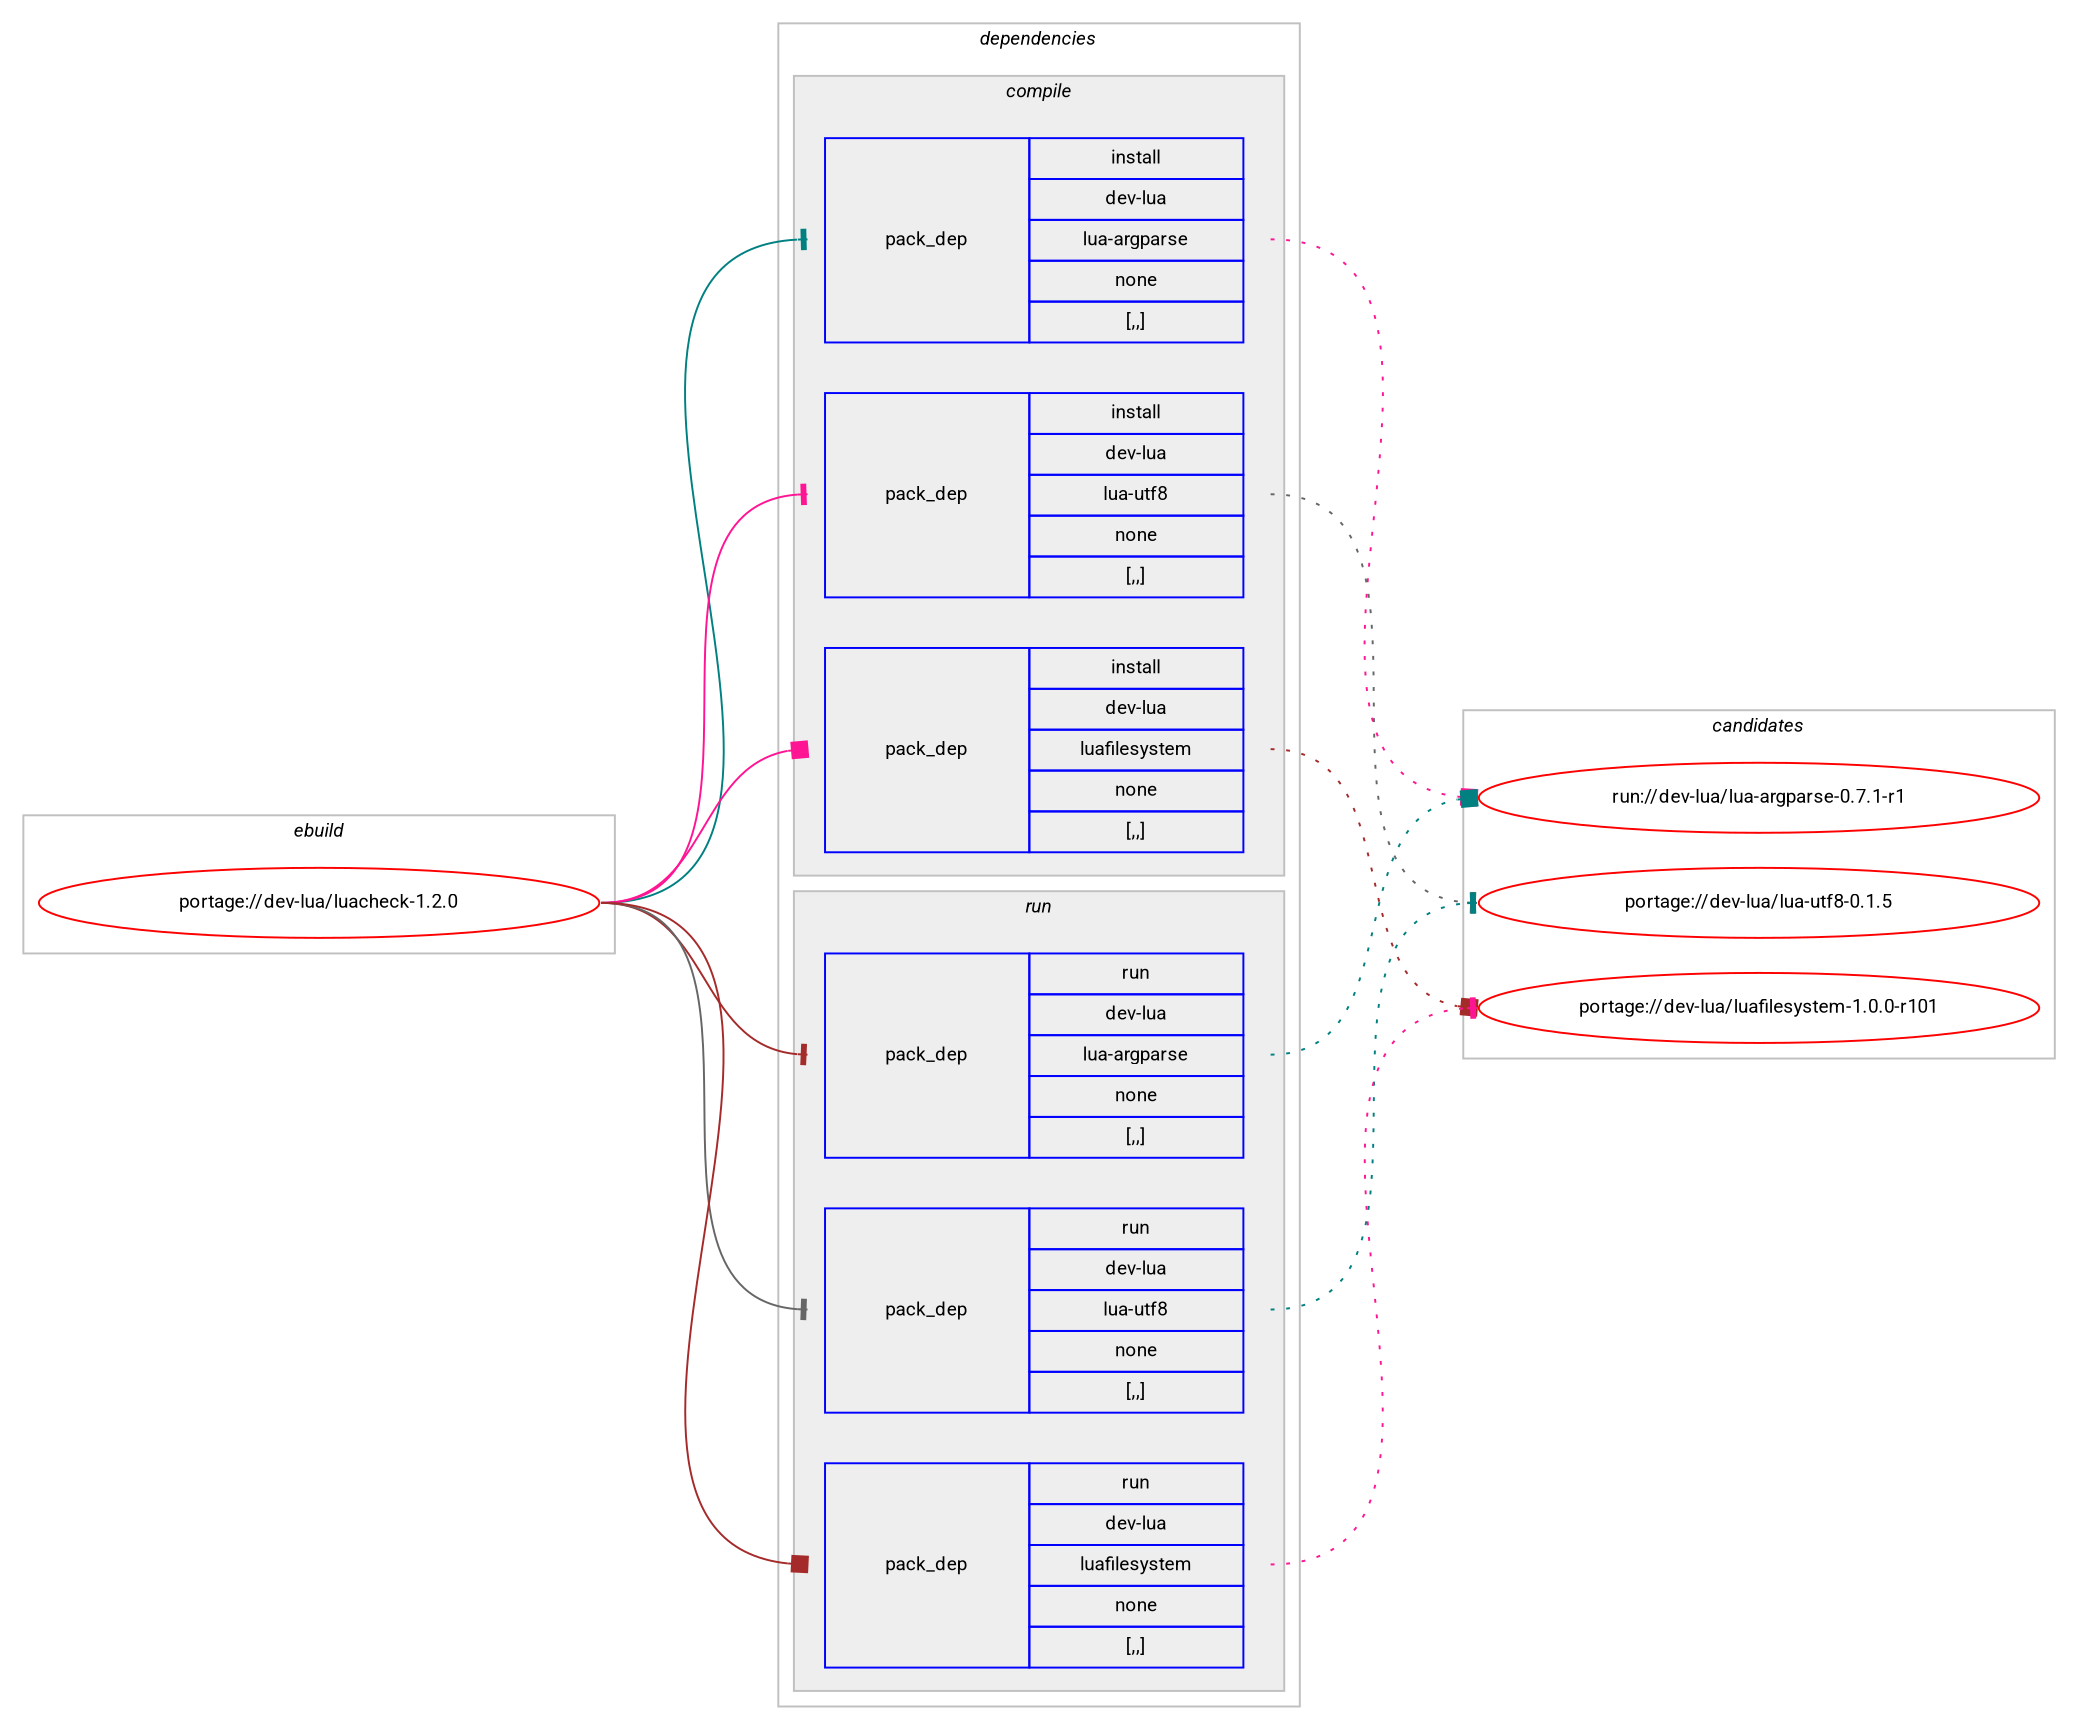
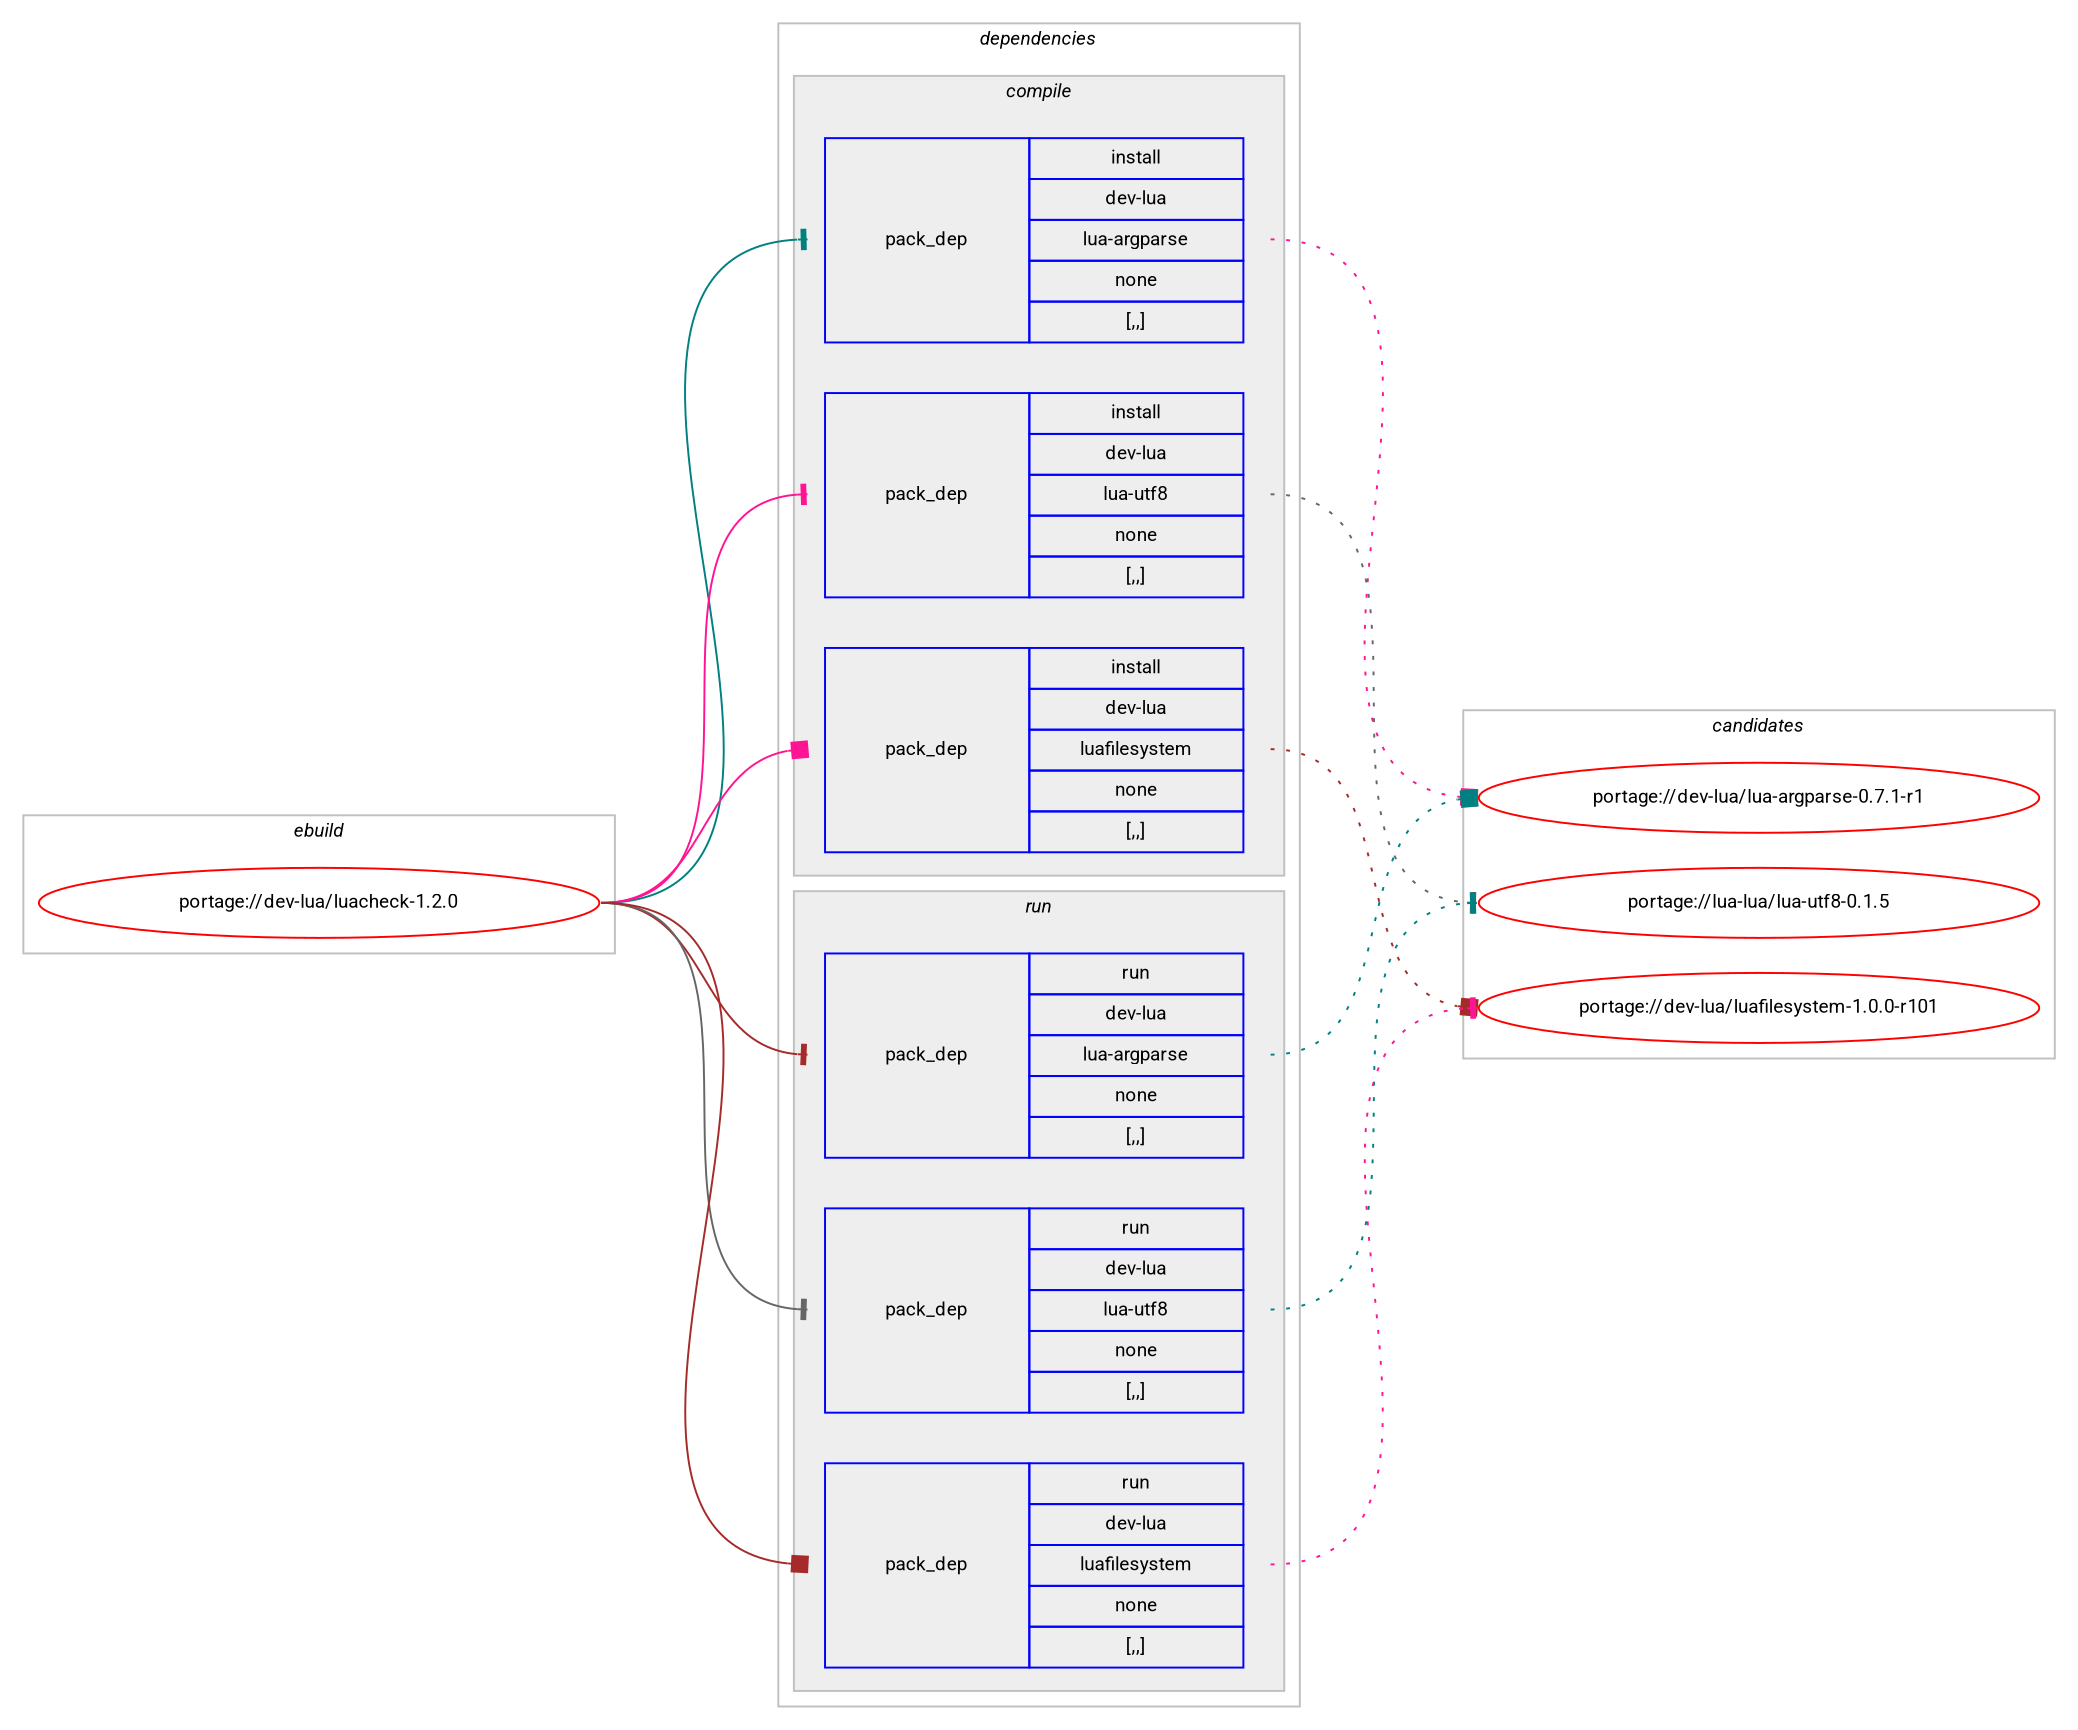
  digraph {
    compound=true
    concentrate=true
    fontname=Roboto
    fontsize=10
    newrank=true
    rankdir=LR
    ranksep=1.5
    node [color=blue fontname=Roboto fontsize=10 shape=none]
    edge [arrowhead=tee color=deeppink fontname=Roboto headport=w style=solid tailport=e weight=20]
    n1 [color=red label="portage://dev-lua/luacheck-1.2.0" width=4 shape=""]
    n2 [label=<<TABLE BORDER="0" CELLBORDER="1" CELLSPACING="0" CELLPADDING="4" WIDTH="220"><TR><TD ROWSPAN="6" CELLPADDING="30">pack_dep</TD></TR><TR><TD WIDTH="110">install</TD></TR><TR><TD>dev-lua</TD></TR><TR><TD>lua-argparse</TD></TR><TR><TD>none</TD></TR><TR><TD>[,,]</TD></TR></TABLE>>]
    n3 [label=<<TABLE BORDER="0" CELLBORDER="1" CELLSPACING="0" CELLPADDING="4" WIDTH="220"><TR><TD ROWSPAN="6" CELLPADDING="30">pack_dep</TD></TR><TR><TD WIDTH="110">install</TD></TR><TR><TD>dev-lua</TD></TR><TR><TD>lua-utf8</TD></TR><TR><TD>none</TD></TR><TR><TD>[,,]</TD></TR></TABLE>>]
    n4 [label=<<TABLE BORDER="0" CELLBORDER="1" CELLSPACING="0" CELLPADDING="4" WIDTH="220"><TR><TD ROWSPAN="6" CELLPADDING="30">pack_dep</TD></TR><TR><TD WIDTH="110">install</TD></TR><TR><TD>dev-lua</TD></TR><TR><TD>luafilesystem</TD></TR><TR><TD>none</TD></TR><TR><TD>[,,]</TD></TR></TABLE>>]
    n5 [label=<<TABLE BORDER="0" CELLBORDER="1" CELLSPACING="0" CELLPADDING="4" WIDTH="220"><TR><TD ROWSPAN="6" CELLPADDING="30">pack_dep</TD></TR><TR><TD WIDTH="110">run</TD></TR><TR><TD>dev-lua</TD></TR><TR><TD>lua-argparse</TD></TR><TR><TD>none</TD></TR><TR><TD>[,,]</TD></TR></TABLE>>]
    n6 [label=<<TABLE BORDER="0" CELLBORDER="1" CELLSPACING="0" CELLPADDING="4" WIDTH="220"><TR><TD ROWSPAN="6" CELLPADDING="30">pack_dep</TD></TR><TR><TD WIDTH="110">run</TD></TR><TR><TD>dev-lua</TD></TR><TR><TD>lua-utf8</TD></TR><TR><TD>none</TD></TR><TR><TD>[,,]</TD></TR></TABLE>>]
    n7 [label=<<TABLE BORDER="0" CELLBORDER="1" CELLSPACING="0" CELLPADDING="4" WIDTH="220"><TR><TD ROWSPAN="6" CELLPADDING="30">pack_dep</TD></TR><TR><TD WIDTH="110">run</TD></TR><TR><TD>dev-lua</TD></TR><TR><TD>luafilesystem</TD></TR><TR><TD>none</TD></TR><TR><TD>[,,]</TD></TR></TABLE>>]
-   n8 [color=red label="run://dev-lua/lua-argparse-0.7.1-r1" width=4 shape=""]
-   n9 [color=red label="portage://dev-lua/lua-utf8-0.1.5" width=4 shape=""]
+   n8 [color=red label="portage://dev-lua/lua-argparse-0.7.1-r1" width=4 shape=""]
+   n9 [color=red label="portage://lua-lua/lua-utf8-0.1.5" width=4 shape=""]
    n10 [color=red label="portage://dev-lua/luafilesystem-1.0.0-r101" width=4 shape=""]
    subgraph cluster_1 {
      color=gray
      label=<<i>ebuild</i>>
      n1
    }
    subgraph cluster_2 {
      color=gray
      label=<<i>dependencies</i>>
      subgraph cluster_3 {
        color=gray
        fillcolor="#eeeeee"
        label=<<i>compile</i>>
        style=filled
        subgraph sub_4 {
          color=gray
          fillcolor="#eeeeee"
          label=<<i>compile</i>>
          style=filled
          n2
        }
        subgraph sub_5 {
          color=gray
          fillcolor="#eeeeee"
          label=<<i>compile</i>>
          style=filled
          n3
        }
        subgraph sub_6 {
          color=gray
          fillcolor="#eeeeee"
          label=<<i>compile</i>>
          style=filled
          n4
        }
      }
      subgraph cluster_7 {
        color=gray
        fillcolor="#eeeeee"
        label=<<i>compile and run</i>>
        style=filled
      }
      subgraph cluster_8 {
        color=gray
        fillcolor="#eeeeee"
        label=<<i>run</i>>
        style=filled
        subgraph sub_9 {
          color=gray
          fillcolor="#eeeeee"
          label=<<i>run</i>>
          style=filled
          n5
        }
        subgraph sub_10 {
          color=gray
          fillcolor="#eeeeee"
          label=<<i>run</i>>
          style=filled
          n6
        }
        subgraph sub_11 {
          color=gray
          fillcolor="#eeeeee"
          label=<<i>run</i>>
          style=filled
          n7
        }
      }
    }
    subgraph cluster_12 {
      color=gray
      label=<<i>candidates</i>>
      rank=same
      subgraph sub_13 {
        color=black
        label=<<i>candidates</i>>
        nodesep=1
        rank=same
        n8
      }
      subgraph sub_14 {
        color=black
        label=<<i>candidates</i>>
        nodesep=1
        rank=same
        n9
      }
      subgraph sub_15 {
        color=black
        label=<<i>candidates</i>>
        nodesep=1
        rank=same
        n10
      }
      subgraph sub_16 {
        color=black
        label=<<i>candidates</i>>
        nodesep=1
        rank=same
        n8
      }
      subgraph sub_17 {
        color=black
        label=<<i>candidates</i>>
        nodesep=1
        rank=same
        n9
      }
      subgraph sub_18 {
        color=black
        label=<<i>candidates</i>>
        nodesep=1
        rank=same
        n10
      }
    }
    n1 -> n2 [color=teal]
    n1 -> n3
    n1 -> n4 [arrowhead=box]
    n1 -> n5 [color=brown]
    n1 -> n6 [color=gray40]
    n1 -> n7 [arrowhead=box color=brown]
    n2 -> n8 [arrowhead=box style=dotted weight=100]
    n3 -> n9 [color=gray40 style=dotted weight=100]
    n4 -> n10 [arrowhead=box color=brown style=dotted weight=100]
    n5 -> n8 [arrowhead=box color=teal style=dotted weight=100]
    n6 -> n9 [color=teal style=dotted weight=100]
    n7 -> n10 [style=dotted weight=100]
  }
